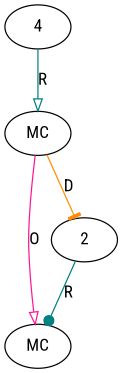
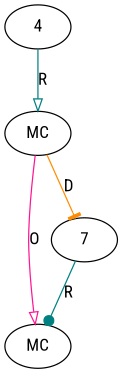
  digraph {
    fontname="Roboto Condensed"
    node [t=Map fontname="Roboto Condensed"]
    edge [color=teal arrowhead=onormal fontname="Roboto Condensed"]
    n1 [l=341 label=MC s="size()" t=Collection]
-   2 [n=dummy_ t=Set]
+   2 [n=dummy_ t=Set label=7]
    n3 [l=341 label=MC s="keySet()"]
    4 [n=dummy_]
    2 -> n1 [label=R arrowhead=dot]
    n3 -> n1 [label=O color=deeppink]
    n3 -> 2 [label=D color=darkorange arrowhead=tee]
    4 -> n3 [label=R]
  }
